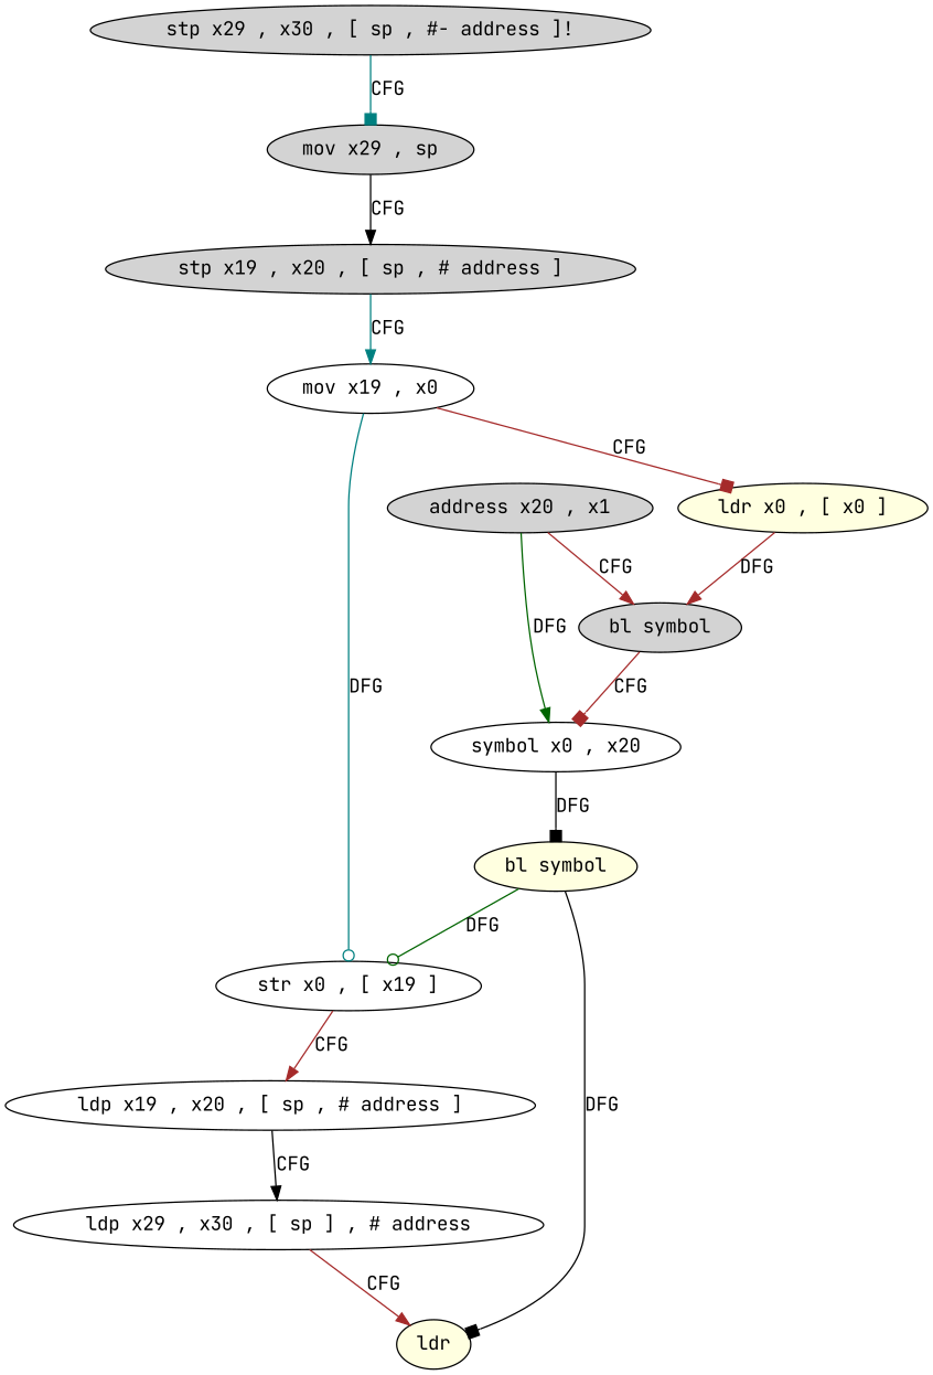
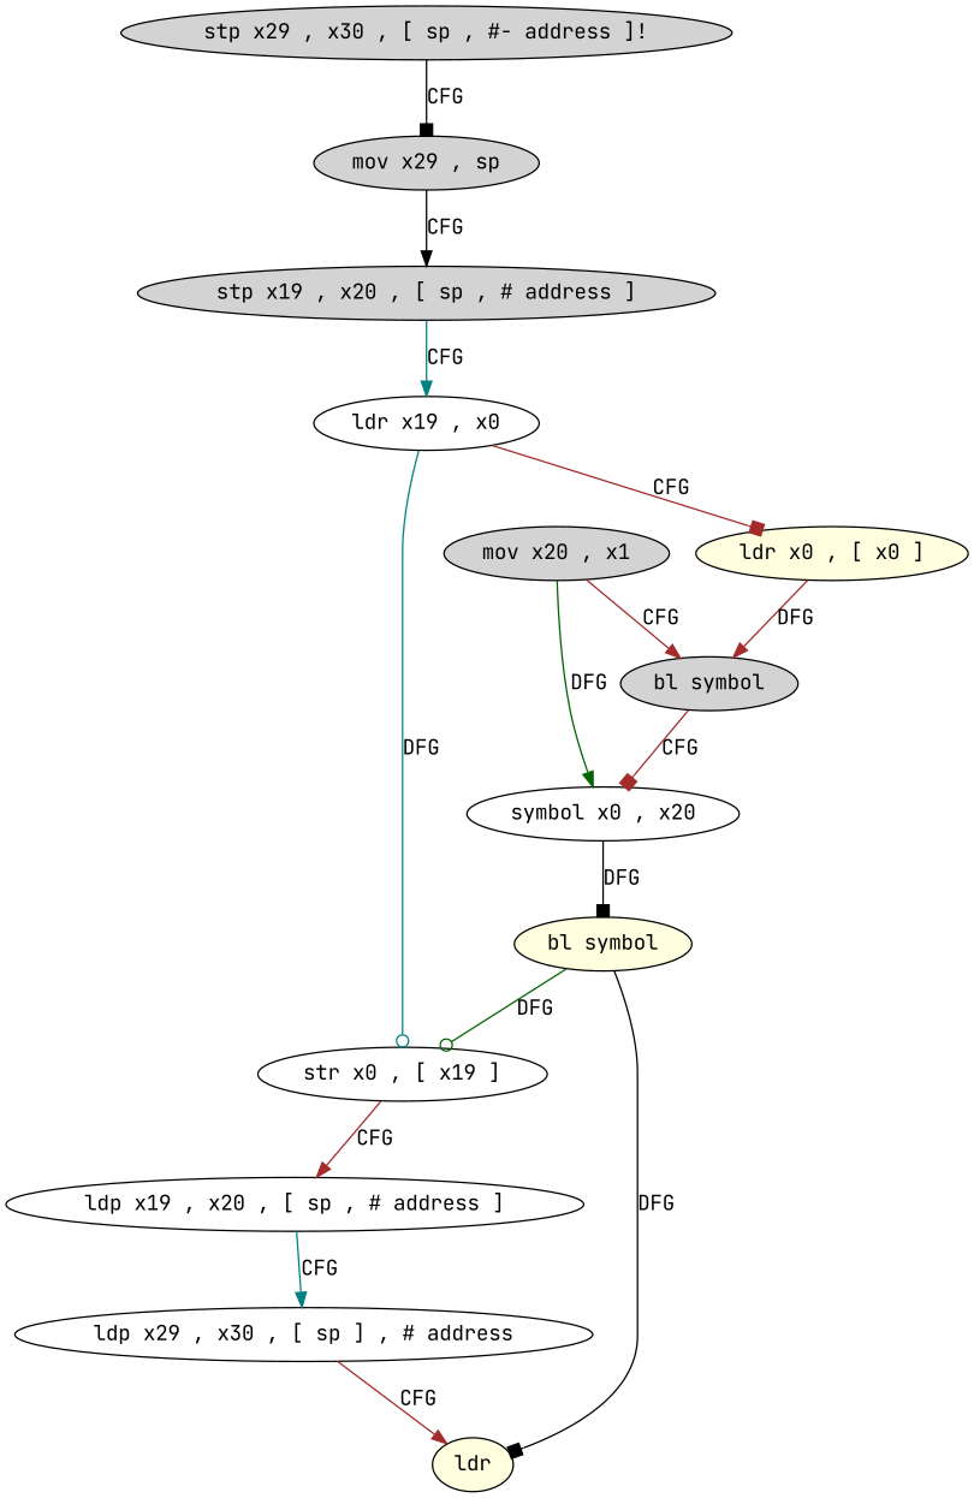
  digraph {
    fontname="JetBrains Mono"
    node [fillcolor=lightgrey fontname="JetBrains Mono" style=filled]
    edge [arrowhead=normal color=brown fontname="JetBrains Mono"]
    n1 [label="stp x29 , x30 , [ sp , #- address ]!"]
    n2 [label="mov x29 , sp"]
    n3 [label="stp x19 , x20 , [ sp , # address ]"]
-   n4 [fillcolor=white label="mov x19 , x0"]
+   n4 [fillcolor=white label="ldr x19 , x0"]
    n5 [fillcolor=lightyellow label="ldr x0 , [ x0 ]"]
    n6 [fillcolor=white label="str x0 , [ x19 ]"]
    n7 [label="bl symbol"]
    n8 [fillcolor=white label="ldp x19 , x20 , [ sp , # address ]"]
-   n9 [label="address x20 , x1"]
+   n9 [label="mov x20 , x1"]
    n10 [fillcolor=white label="symbol x0 , x20"]
    n11 [fillcolor=lightyellow label="bl symbol"]
    n12 [fillcolor=lightyellow label=ldr]
    n13 [fillcolor=white label="ldp x29 , x30 , [ sp ] , # address"]
-   n1 -> n2 [arrowhead=box color=teal label=CFG]
+   n1 -> n2 [arrowhead=box color=black label=CFG]
    n2 -> n3 [color=black label=CFG]
    n3 -> n4 [color=teal label=CFG]
    n4 -> n5 [arrowhead=box label=CFG]
    n4 -> n6 [arrowhead=odot color=teal label=DFG]
    n5 -> n7 [label=DFG]
    n6 -> n8 [label=CFG]
    n7 -> n10 [arrowhead=box label=CFG]
-   n8 -> n13 [color=black label=CFG]
+   n8 -> n13 [color=teal label=CFG]
    n9 -> n7 [label=CFG]
    n9 -> n10 [color=darkgreen label=DFG]
    n10 -> n11 [arrowhead=box color=black label=DFG]
    n11 -> n6 [arrowhead=odot color=darkgreen label=DFG]
    n11 -> n12 [arrowhead=box color=black label=DFG]
    n13 -> n12 [label=CFG]
  }
